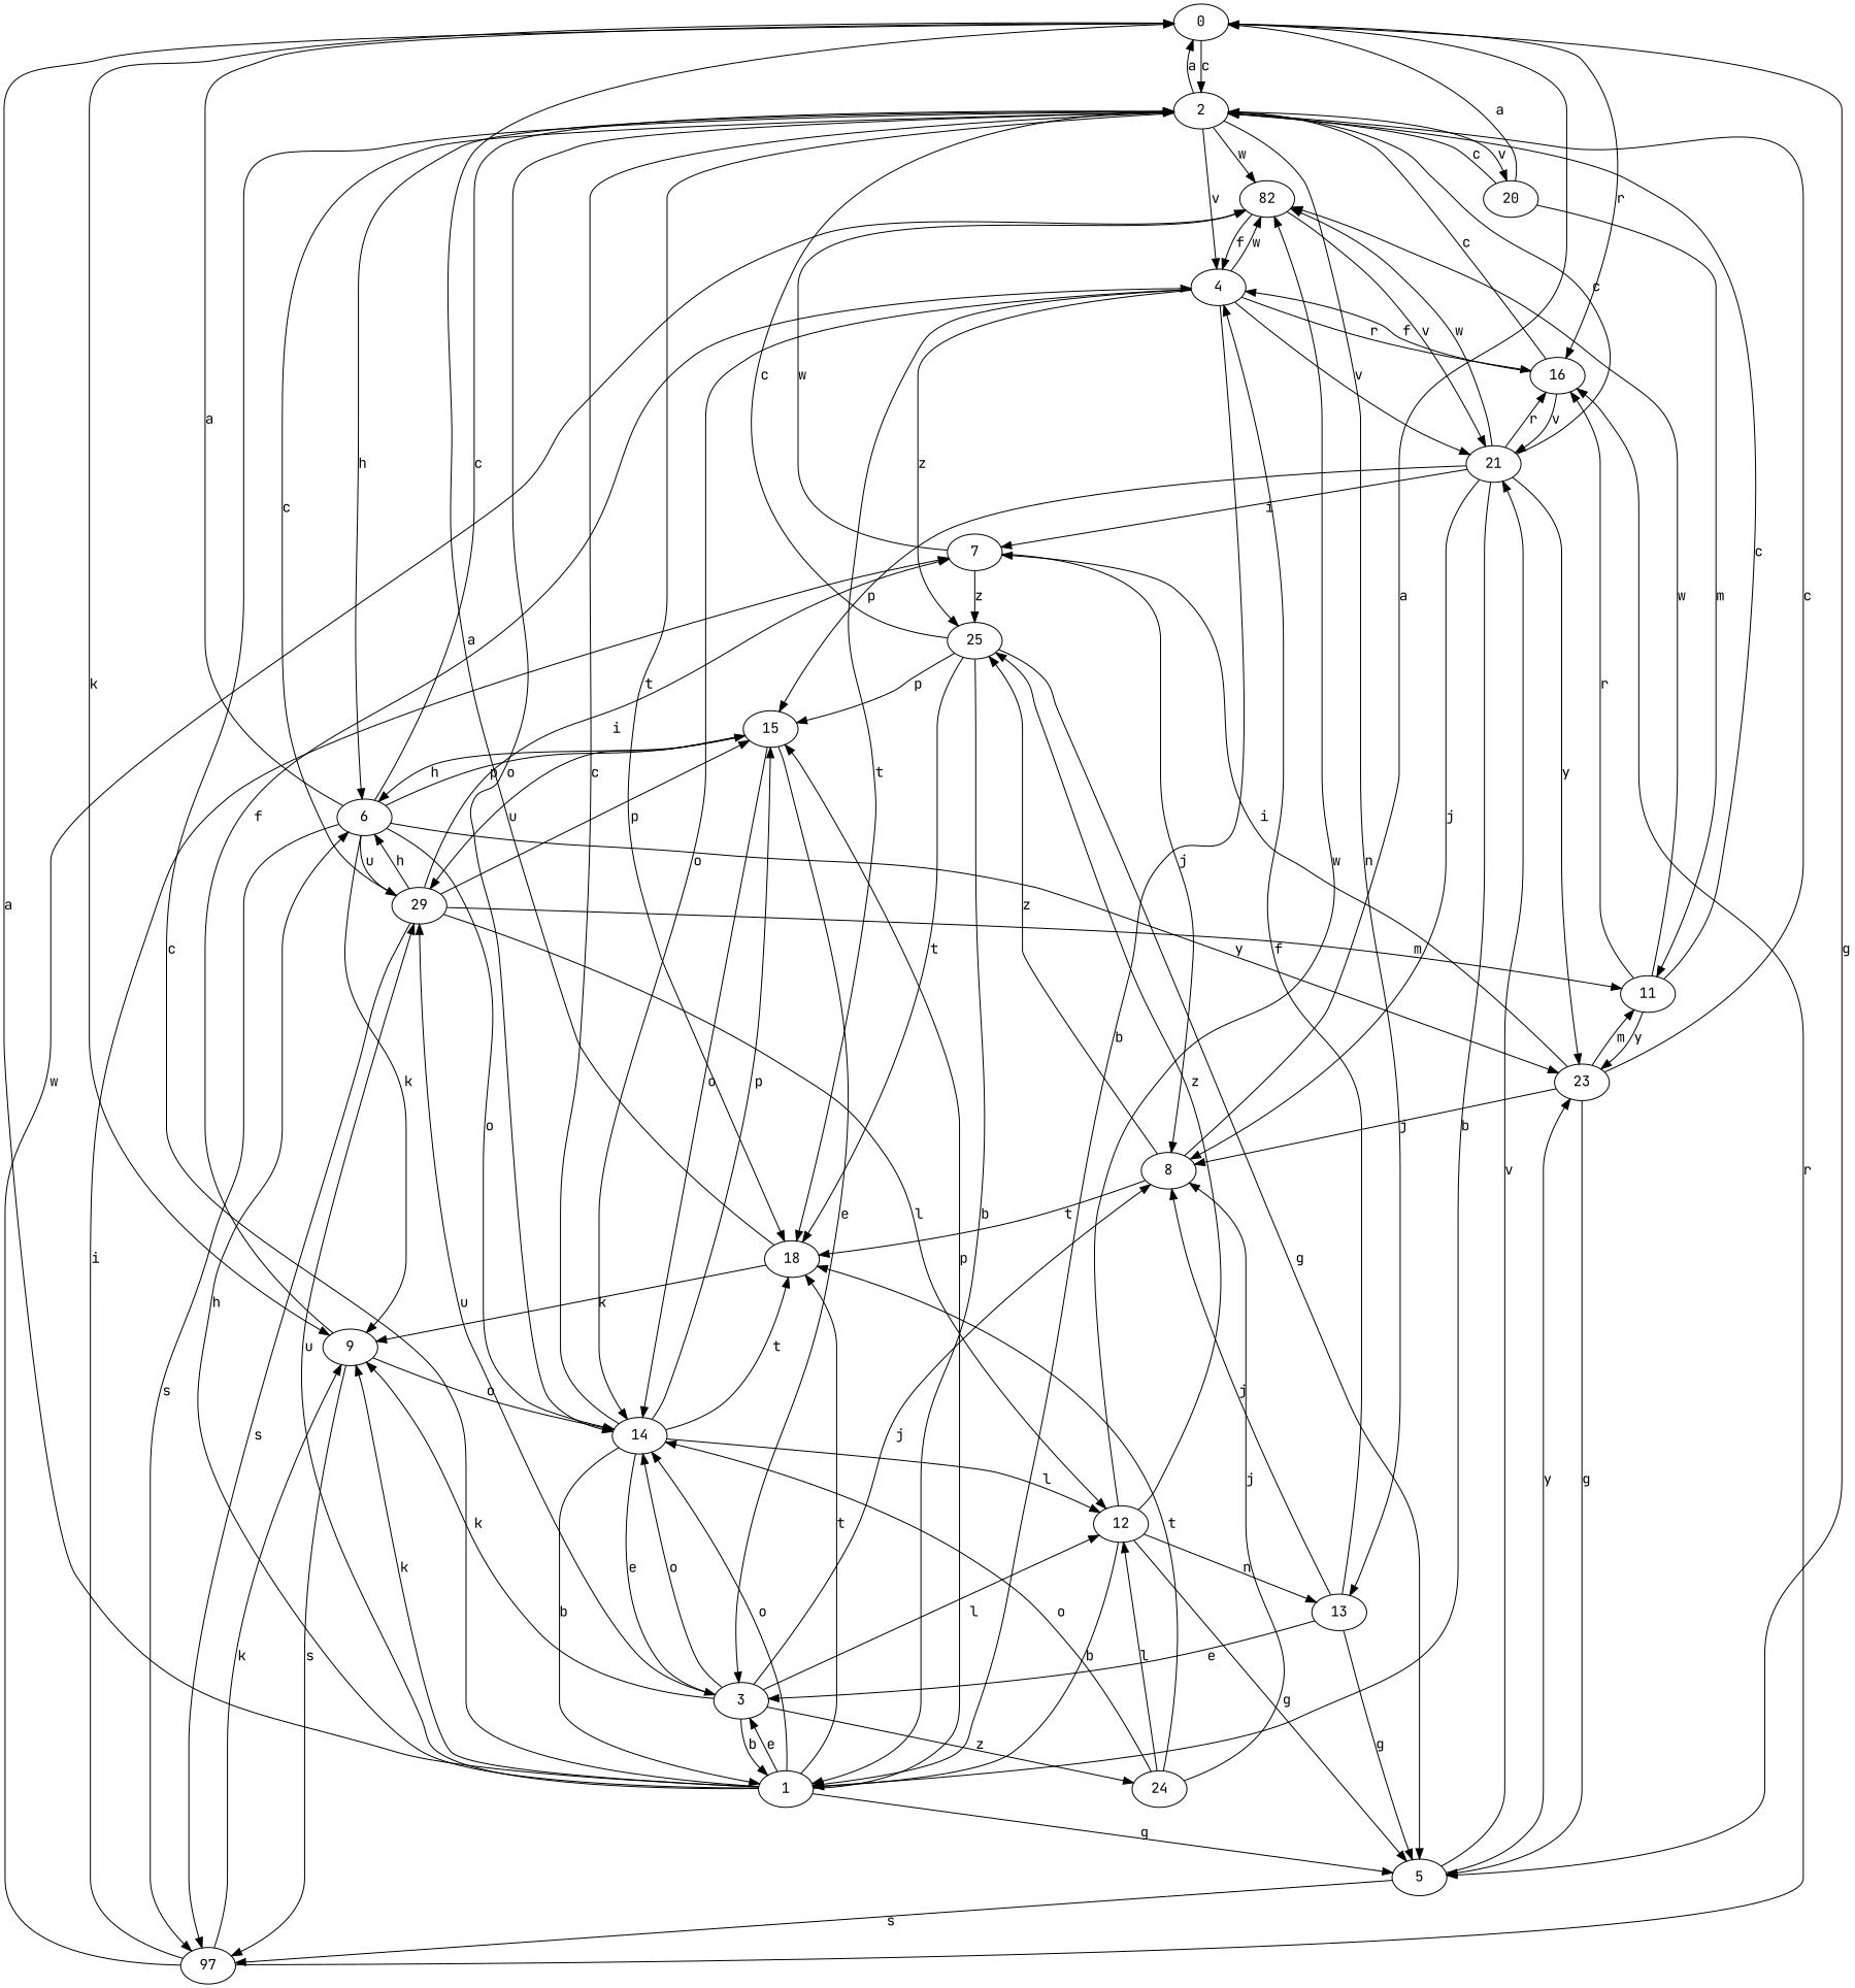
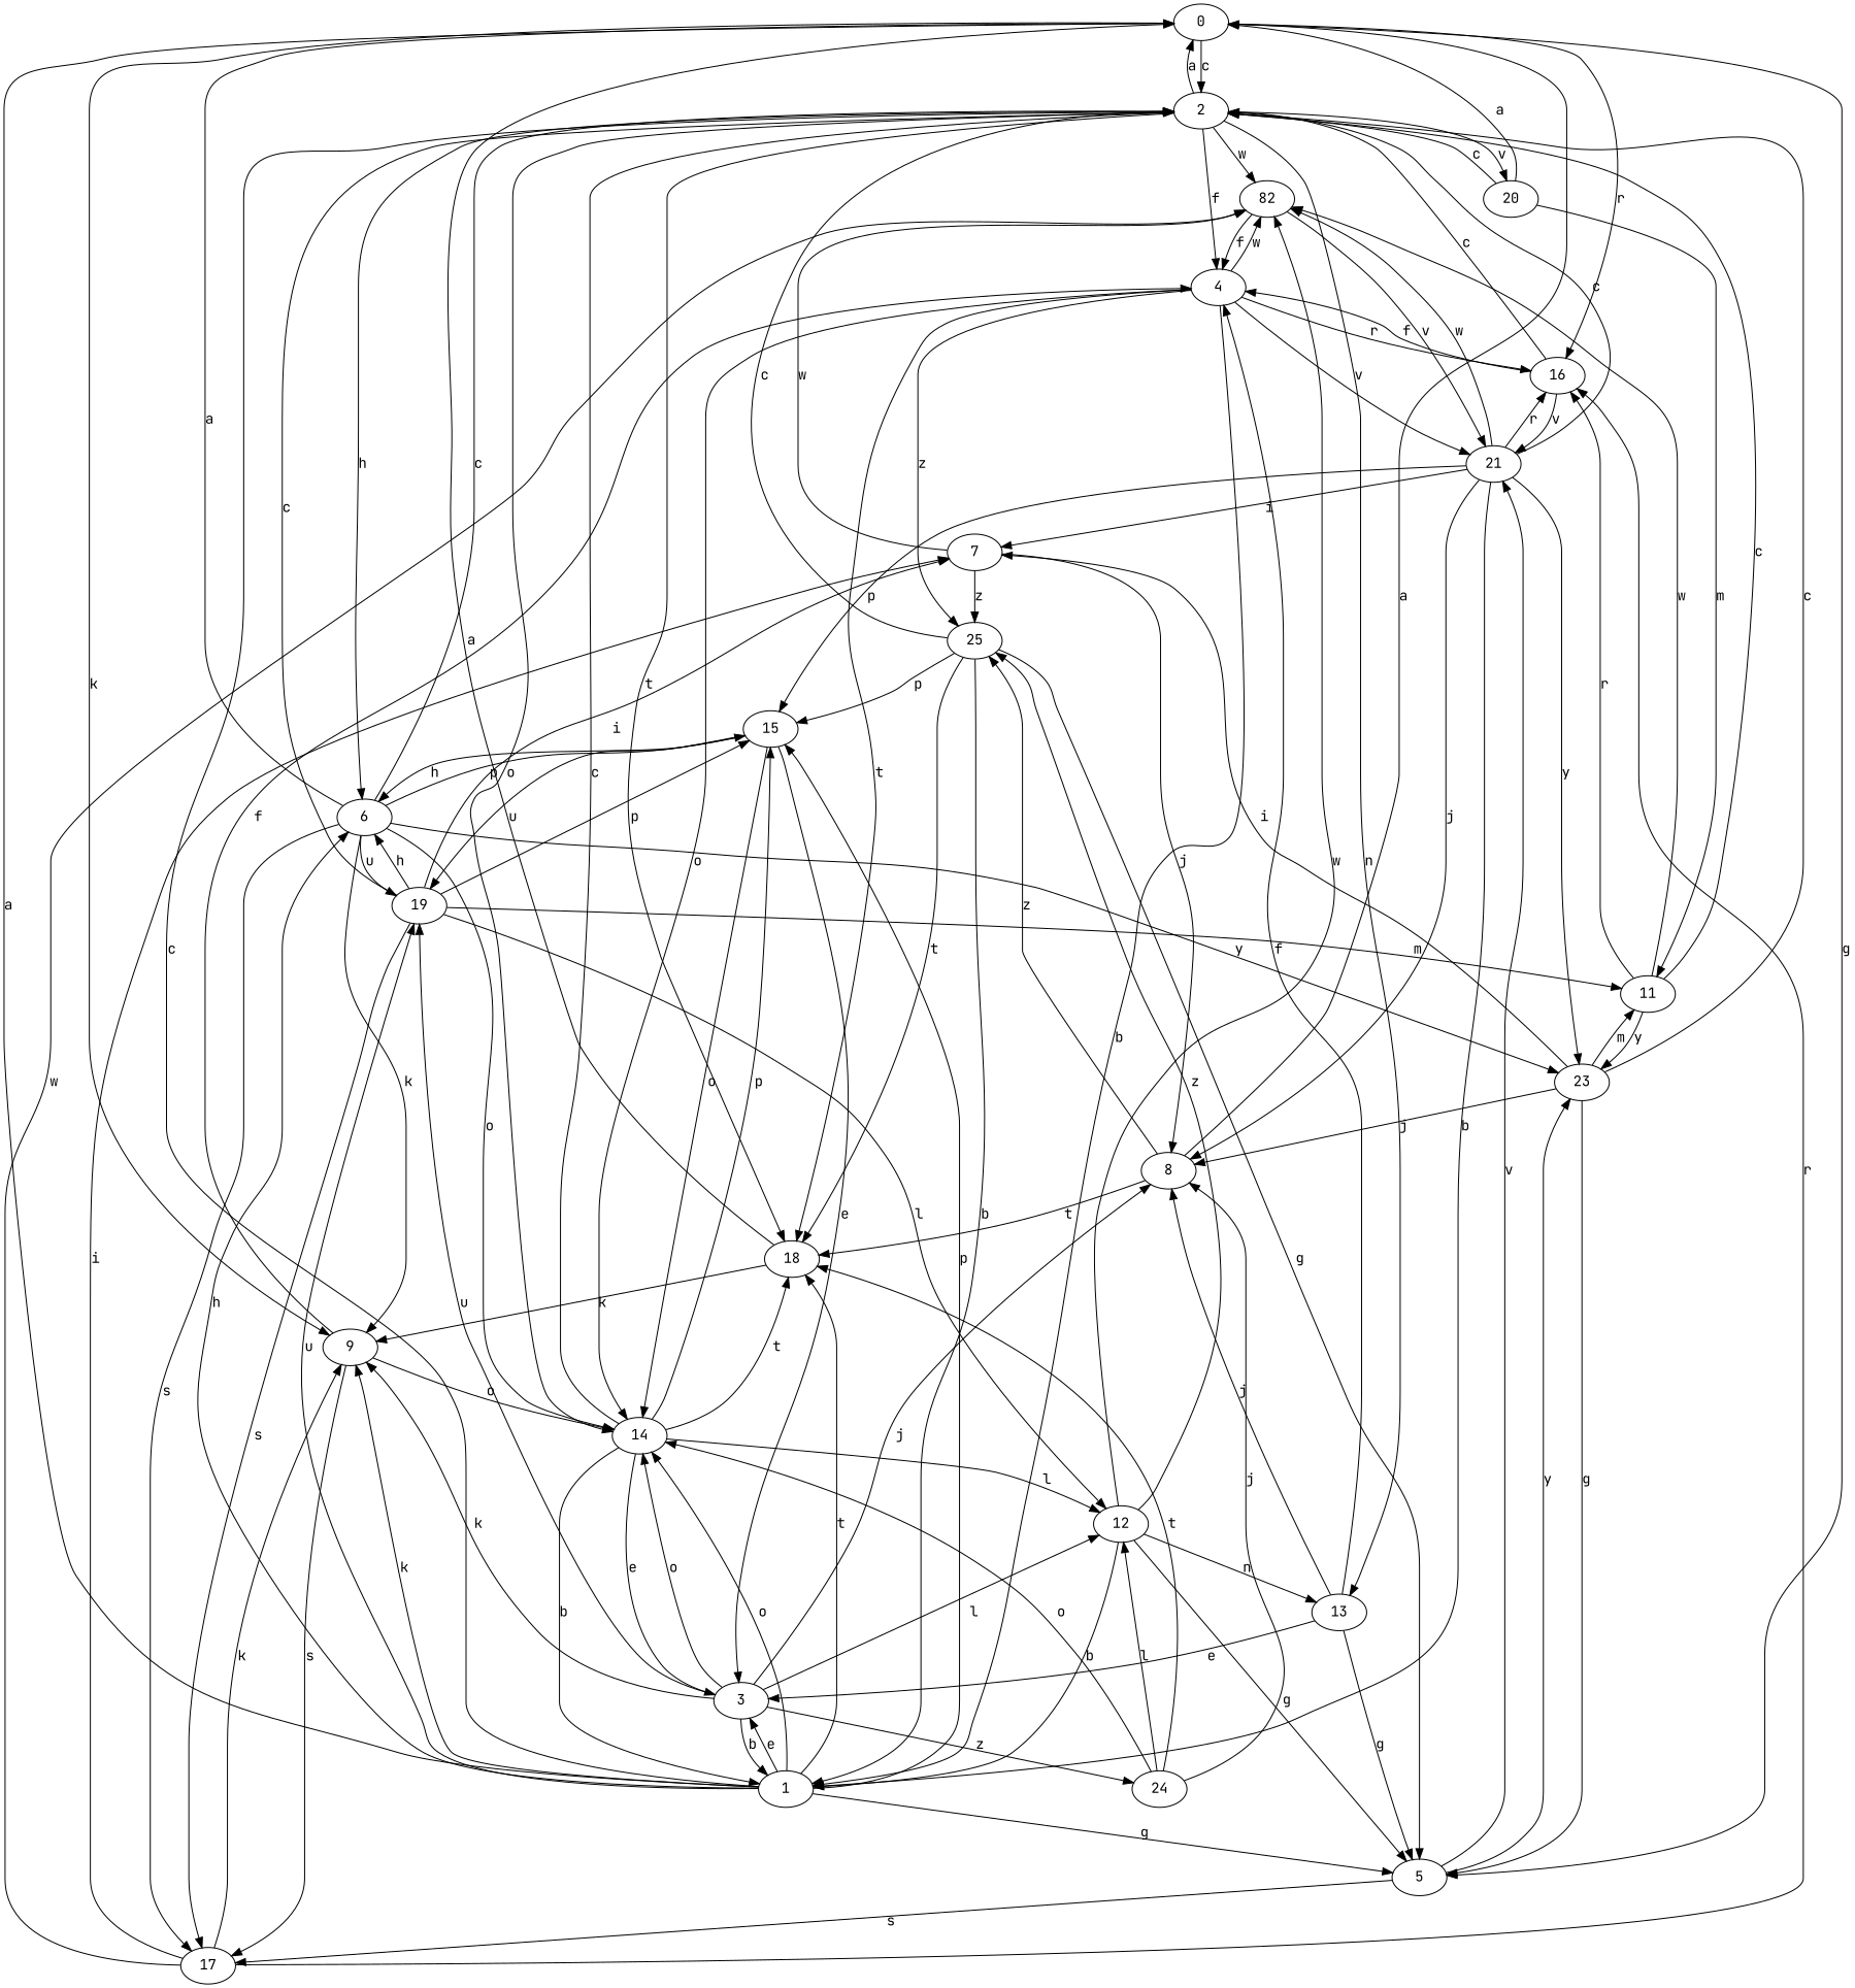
  strict digraph {
    fontname="JetBrains Mono"
    node [fontname="JetBrains Mono"]
    edge [fontname="JetBrains Mono"]
    0
    2
    5
    9
    16
    6
    14
    18
    4
    13
    20
    n12 [label=82]
    21
-   17 [label=97]
+   17
    23
    1
    3
    15
-   19 [label=29]
+   19
    8
    n21 [label=12]
    24
    7
    11
    25
    0 -> 2 [label=c]
    0 -> 5 [label=g]
    0 -> 9 [label=k]
    0 -> 16 [label=r]
    2 -> 0 [label=a]
    2 -> 6 [label=h]
    2 -> 14 [label=o]
    2 -> 18 [label=t]
-   2 -> 4 [label=v]
+   2 -> 4 [label=f]
    2 -> 13 [label=n]
    2 -> 20 [label=v]
    2 -> n12 [label=w]
    5 -> 21 [label=v]
    5 -> 17 [label=s]
    5 -> 23 [label=y]
    9 -> 14 [label=o]
    9 -> 4 [label=f]
    9 -> 17 [label=s]
    16 -> 2 [label=c]
    16 -> 4 [label=f]
    16 -> 21 [label=v]
    6 -> 0 [label=a]
    6 -> 2 [label=c]
    6 -> 9 [label=k]
    6 -> 14 [label=o]
    6 -> 17 [label=s]
    6 -> 23 [label=y]
    6 -> 15 [label=p]
    6 -> 19 [label=u]
    14 -> 2 [label=c]
    14 -> 18 [label=t]
    14 -> 1 [label=b]
    14 -> 3 [label=e]
    14 -> 15 [label=p]
    14 -> n21 [label=l]
    18 -> 0 [label=a]
    18 -> 9 [label=k]
    4 -> 16 [label=r]
    4 -> 14 [label=o]
    4 -> 18 [label=t]
    4 -> n12 [label=w]
    4 -> 21 [label=v]
    4 -> 1 [label=b]
    4 -> 25 [label=z]
    13 -> 5 [label=g]
    13 -> 4 [label=f]
    13 -> 3 [label=e]
    13 -> 8 [label=j]
    20 -> 0 [label=a]
    20 -> 2 [label=c]
    20 -> 11 [label=m]
    n12 -> 4 [label=f]
    n12 -> 21 [label=v]
    21 -> 2 [label=c]
    21 -> 16 [label=r]
    21 -> n12 [label=w]
    21 -> 23 [label=y]
    21 -> 1 [label=b]
    21 -> 15 [label=p]
    21 -> 8 [label=j]
    21 -> 7 [label=i]
    17 -> 9 [label=k]
    17 -> 16 [label=r]
    17 -> n12 [label=w]
    17 -> 7 [label=i]
    23 -> 2 [label=c]
    23 -> 5 [label=g]
    23 -> 8 [label=j]
    23 -> 7 [label=i]
    23 -> 11 [label=m]
    1 -> 0 [label=a]
    1 -> 2 [label=c]
    1 -> 5 [label=g]
    1 -> 9 [label=k]
    1 -> 6 [label=h]
    1 -> 14 [label=o]
    1 -> 18 [label=t]
    1 -> 3 [label=e]
    1 -> 15 [label=p]
    1 -> 19 [label=u]
    3 -> 9 [label=k]
    3 -> 14 [label=o]
    3 -> 1 [label=b]
    3 -> 19 [label=u]
    3 -> 8 [label=j]
    3 -> n21 [label=l]
    3 -> 24 [label=z]
    15 -> 6 [label=h]
    15 -> 14 [label=o]
    15 -> 3 [label=e]
    15 -> 19 [label=u]
    19 -> 2 [label=c]
    19 -> 6 [label=h]
    19 -> 17 [label=s]
    19 -> 15 [label=p]
    19 -> n21 [label=l]
    19 -> 7 [label=i]
    19 -> 11 [label=m]
    8 -> 0 [label=a]
    8 -> 18 [label=t]
    8 -> 25 [label=z]
    n21 -> 5 [label=g]
    n21 -> 13 [label=n]
    n21 -> n12 [label=w]
    n21 -> 1 [label=b]
    n21 -> 25 [label=z]
    24 -> 14 [label=o]
    24 -> 18 [label=t]
    24 -> 8 [label=j]
    24 -> n21 [label=l]
    7 -> n12 [label=w]
    7 -> 8 [label=j]
    7 -> 25 [label=z]
    11 -> 2 [label=c]
    11 -> 16 [label=r]
    11 -> n12 [label=w]
    11 -> 23 [label=y]
    25 -> 2 [label=c]
    25 -> 5 [label=g]
    25 -> 18 [label=t]
    25 -> 1 [label=b]
    25 -> 15 [label=p]
  }
